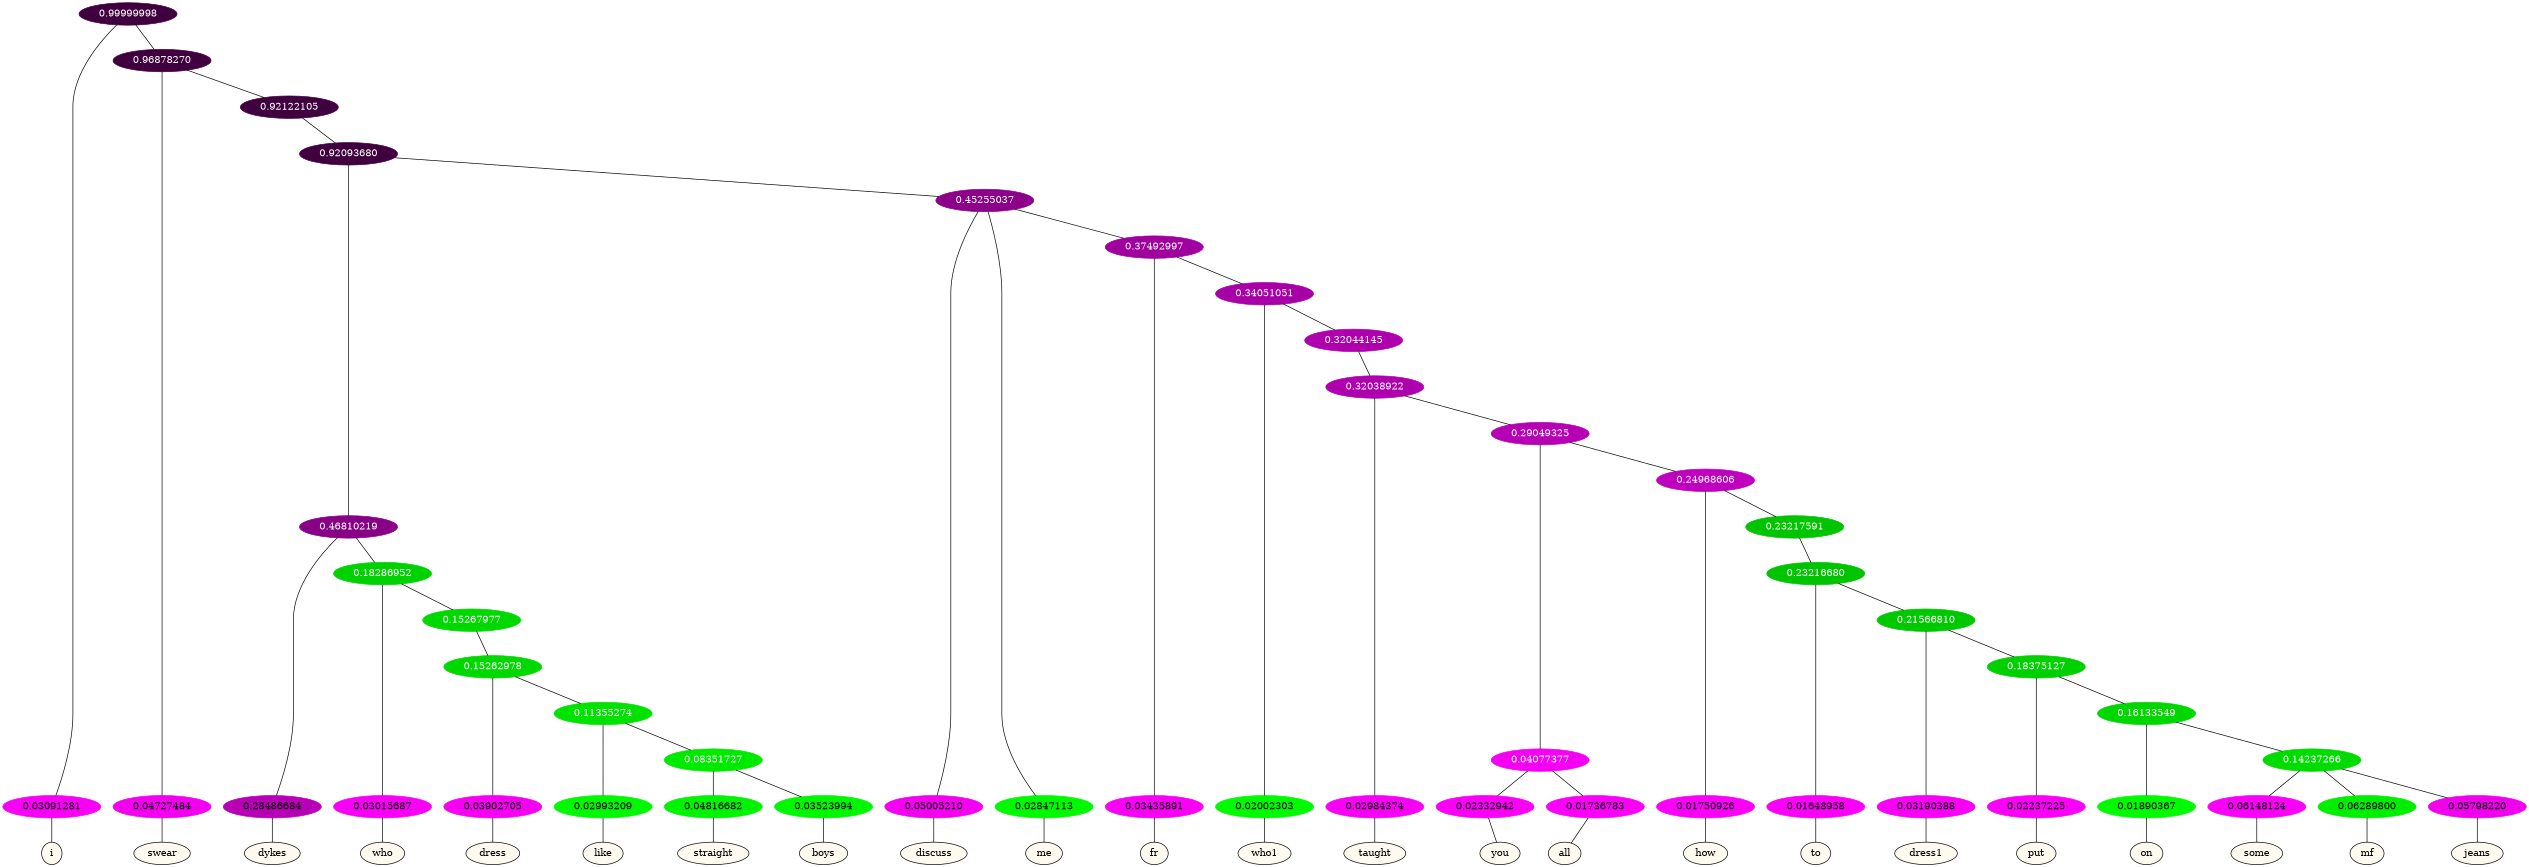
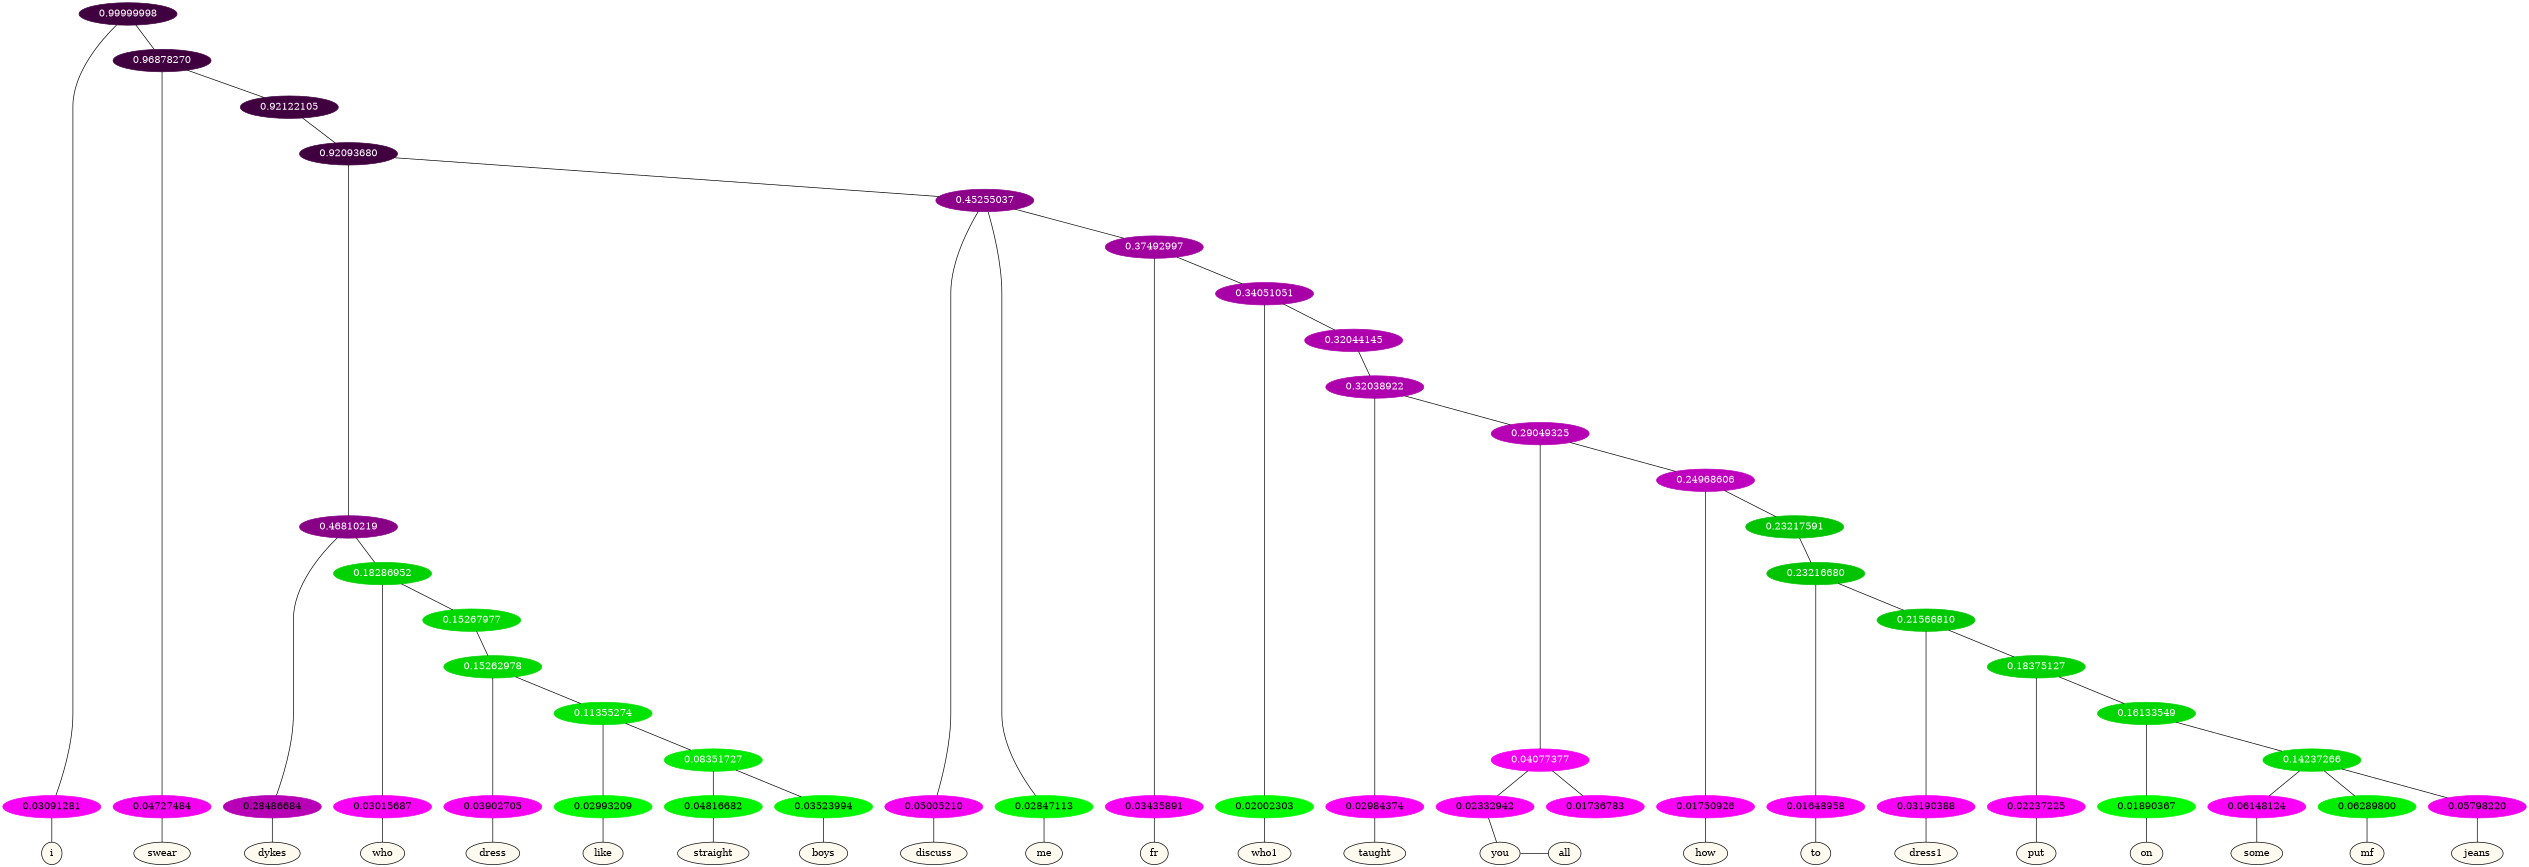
  graph {
    node [color=black format=png nodesep=0.001 ordering=out overlap_scaling=0.01 ranksep=0.001 style=filled fontcolor=grey99]
    n1 [fillcolor=floralwhite height=0.15 label=i style="filled,solid" width=0.15 fontcolor=""]
    n2 [fillcolor=floralwhite height=0.15 label=swear style="filled,solid" width=0.15 fontcolor=""]
    n3 [fillcolor=floralwhite height=0.15 label=dykes style="filled,solid" width=0.15 fontcolor=""]
    n4 [fillcolor=floralwhite height=0.15 label=who style="filled,solid" width=0.15 fontcolor=""]
    n5 [fillcolor=floralwhite height=0.15 label=dress style="filled,solid" width=0.15 fontcolor=""]
    n6 [fillcolor=floralwhite height=0.15 label=like style="filled,solid" width=0.15 fontcolor=""]
    n7 [fillcolor=floralwhite height=0.15 label=straight style="filled,solid" width=0.15 fontcolor=""]
    n8 [fillcolor=floralwhite height=0.15 label=boys style="filled,solid" width=0.15 fontcolor=""]
    n9 [fillcolor=floralwhite height=0.15 label=discuss style="filled,solid" width=0.15 fontcolor=""]
    n10 [fillcolor=floralwhite height=0.15 label=me style="filled,solid" width=0.15 fontcolor=""]
    n11 [fillcolor=floralwhite height=0.15 label=fr style="filled,solid" width=0.15 fontcolor=""]
    n12 [fillcolor=floralwhite height=0.15 label=who1 style="filled,solid" width=0.15 fontcolor=""]
    n13 [fillcolor=floralwhite height=0.15 label=taught style="filled,solid" width=0.15 fontcolor=""]
    n14 [fillcolor=floralwhite height=0.15 label=you style="filled,solid" width=0.15 fontcolor=""]
    n15 [fillcolor=floralwhite height=0.15 label=all style="filled,solid" width=0.15 fontcolor=""]
    n16 [fillcolor=floralwhite height=0.15 label=how style="filled,solid" width=0.15 fontcolor=""]
    n17 [fillcolor=floralwhite height=0.15 label=to style="filled,solid" width=0.15 fontcolor=""]
    n18 [fillcolor=floralwhite height=0.15 label=dress1 style="filled,solid" width=0.15 fontcolor=""]
    n19 [fillcolor=floralwhite height=0.15 label=put style="filled,solid" width=0.15 fontcolor=""]
    n20 [fillcolor=floralwhite height=0.15 label=on style="filled,solid" width=0.15 fontcolor=""]
    n21 [fillcolor=floralwhite height=0.15 label=some style="filled,solid" width=0.15 fontcolor=""]
    n22 [fillcolor=floralwhite height=0.15 label=mf style="filled,solid" width=0.15 fontcolor=""]
    n23 [fillcolor=floralwhite height=0.15 label=jeans style="filled,solid" width=0.15 fontcolor=""]
    n24 [color="0.835 1.000 0.969" fontcolor=black height=0.15 label=0.03091281 width=0.15]
    n25 [color="0.835 1.000 0.953" fontcolor=black height=0.15 label=0.04727484 width=0.15]
    n26 [color="0.835 1.000 0.715" fontcolor=black height=0.15 label=0.28486684 width=0.15]
    n27 [color="0.835 1.000 0.970" fontcolor=black height=0.15 label=0.03015687 width=0.15]
    n28 [color="0.835 1.000 0.961" fontcolor=black height=0.15 label=0.03902705 width=0.15]
    n29 [color="0.334 1.000 0.970" fontcolor=black height=0.15 label=0.02993209 width=0.15]
    n30 [color="0.334 1.000 0.952" fontcolor=black height=0.15 label=0.04816682 width=0.15]
    n31 [color="0.334 1.000 0.965" fontcolor=black height=0.15 label=0.03523994 width=0.15]
    n32 [color="0.835 1.000 0.950" fontcolor=black height=0.15 label=0.05005210 width=0.15]
    n33 [color="0.334 1.000 0.973" fontcolor=black height=0.15 label=0.02847113 width=0.15]
    n34 [color="0.835 1.000 0.966" fontcolor=black height=0.15 label=0.03435891 width=0.15]
    n35 [color="0.334 1.000 0.980" fontcolor=black height=0.15 label=0.02002303 width=0.15]
    n36 [color="0.835 1.000 0.970" fontcolor=black height=0.15 label=0.02984374 width=0.15]
    n37 [color="0.835 1.000 0.977" fontcolor=black height=0.15 label=0.02332942 width=0.15]
    n38 [color="0.835 1.000 0.983" fontcolor=black height=0.15 label=0.01736783 width=0.15]
    n39 [color="0.835 1.000 0.982" fontcolor=black height=0.15 label=0.01750926 width=0.15]
    n40 [color="0.835 1.000 0.984" fontcolor=black height=0.15 label=0.01648958 width=0.15]
    n41 [color="0.835 1.000 0.968" fontcolor=black height=0.15 label=0.03190388 width=0.15]
    n42 [color="0.835 1.000 0.978" fontcolor=black height=0.15 label=0.02237225 width=0.15]
    n43 [color="0.334 1.000 0.981" fontcolor=black height=0.15 label=0.01890367 width=0.15]
    n44 [color="0.835 1.000 0.979" fontcolor=black height=0.15 label=0.06148124 width=0.15]
    n45 [color="0.334 1.000 0.937" fontcolor=black height=0.15 label=0.06289800 width=0.15]
    n46 [color="0.835 1.000 0.942" fontcolor=black height=0.15 label=0.05798220 width=0.15]
    n47 [color="0.835 1.000 0.250" height=0.15 label=0.99999998 width=0.15]
    n48 [color="0.835 1.000 0.250" height=0.15 label=0.96878270 width=0.15]
    n49 [color="0.835 1.000 0.250" height=0.15 label=0.92122105 width=0.15]
    n50 [color="0.835 1.000 0.250" height=0.15 label=0.92093680 width=0.15]
    n51 [color="0.835 1.000 0.532" height=0.15 label=0.46810219 width=0.15]
    n52 [color="0.835 1.000 0.547" height=0.15 label=0.45255037 width=0.15]
    n53 [color="0.334 1.000 0.817" height=0.15 label=0.18286952 width=0.15]
    n54 [color="0.835 1.000 0.625" height=0.15 label=0.37492997 width=0.15]
    n55 [color="0.334 1.000 0.847" height=0.15 label=0.15267977 width=0.15]
    n56 [color="0.835 1.000 0.659" height=0.15 label=0.34051051 width=0.15]
    n57 [color="0.334 1.000 0.847" height=0.15 label=0.15262978 width=0.15]
    n58 [color="0.835 1.000 0.680" height=0.15 label=0.32044145 width=0.15]
    n59 [color="0.334 1.000 0.886" height=0.15 label=0.11355274 width=0.15]
    n60 [color="0.835 1.000 0.680" height=0.15 label=0.32038922 width=0.15]
    n61 [color="0.334 1.000 0.916" height=0.15 label=0.08351727 width=0.15]
    n62 [color="0.835 1.000 0.710" height=0.15 label=0.29049325 width=0.15]
    n63 [color="0.835 1.000 0.959" height=0.15 label=0.04077377 width=0.15]
    n64 [color="0.835 1.000 0.750" height=0.15 label=0.24968606 width=0.15]
    n65 [color="0.334 1.000 0.768" height=0.15 label=0.23217591 width=0.15]
    n66 [color="0.334 1.000 0.768" height=0.15 label=0.23216680 width=0.15]
    n67 [color="0.334 1.000 0.784" height=0.15 label=0.21566810 width=0.15]
    n68 [color="0.334 1.000 0.816" height=0.15 label=0.18375127 width=0.15]
    n69 [color="0.334 1.000 0.839" height=0.15 label=0.16133549 width=0.15]
    n70 [color="0.334 1.000 0.858" height=0.15 label=0.14237266 width=0.15]
    subgraph sub_1 {
      rank=same
      n1
      n2
      n3
      n4
      n5
      n6
      n7
      n8
      n9
      n10
      n11
      n12
      n13
      n14
      n15
      n16
      n17
      n18
      n19
      n20
      n21
      n22
      n23
    }
    subgraph sub_2 {
      rank=same
      n24
      n25
      n26
      n27
      n28
      n29
      n30
      n31
      n32
      n33
      n34
      n35
      n36
      n37
      n38
      n39
      n40
      n41
      n42
      n43
      n44
      n45
      n46
    }
    n24 -- n1
    n25 -- n2
    n26 -- n3
    n27 -- n4
    n28 -- n5
    n29 -- n6
    n30 -- n7
    n31 -- n8
    n32 -- n9
    n33 -- n10
    n34 -- n11
    n35 -- n12
    n36 -- n13
    n37 -- n14
-   n38 -- n15
+   n14 -- n15
    n39 -- n16
    n40 -- n17
    n41 -- n18
    n42 -- n19
    n43 -- n20
    n44 -- n21
    n45 -- n22
    n46 -- n23
    n47 -- n24
    n47 -- n48
    n48 -- n25
    n48 -- n49
    n49 -- n50
    n50 -- n51
    n50 -- n52
    n51 -- n26
    n51 -- n53
    n52 -- n32
    n52 -- n33
    n52 -- n54
    n53 -- n27
    n53 -- n55
    n54 -- n34
    n54 -- n56
    n55 -- n57
    n56 -- n35
    n56 -- n58
    n57 -- n28
    n57 -- n59
    n58 -- n60
    n59 -- n29
    n59 -- n61
    n60 -- n36
    n60 -- n62
    n61 -- n30
    n61 -- n31
    n62 -- n63
    n62 -- n64
    n63 -- n37
    n63 -- n38
    n64 -- n39
    n64 -- n65
    n65 -- n66
    n66 -- n40
    n66 -- n67
    n67 -- n41
    n67 -- n68
    n68 -- n42
    n68 -- n69
    n69 -- n43
    n69 -- n70
    n70 -- n44
    n70 -- n45
    n70 -- n46
  }
